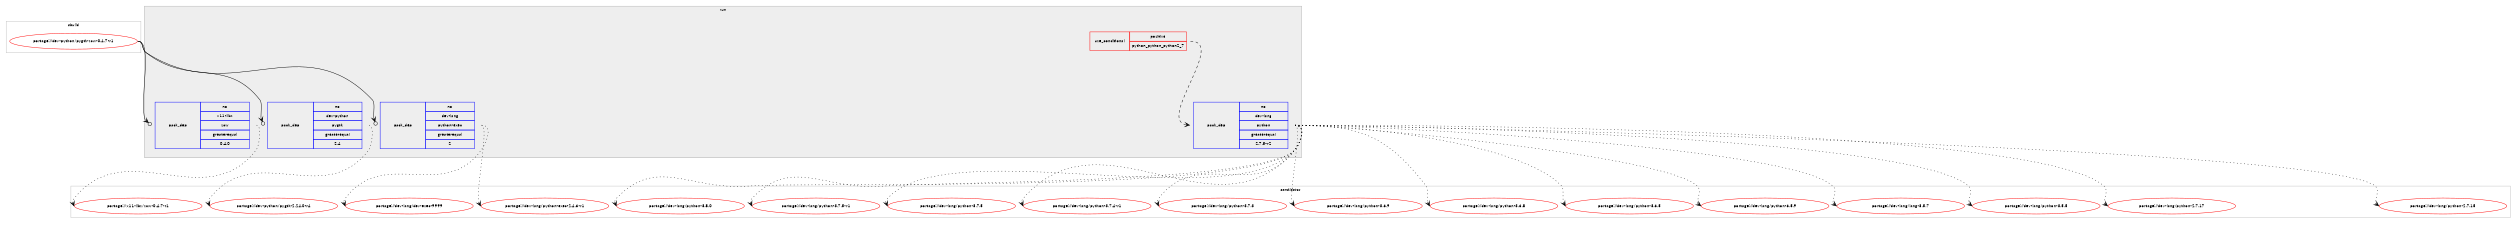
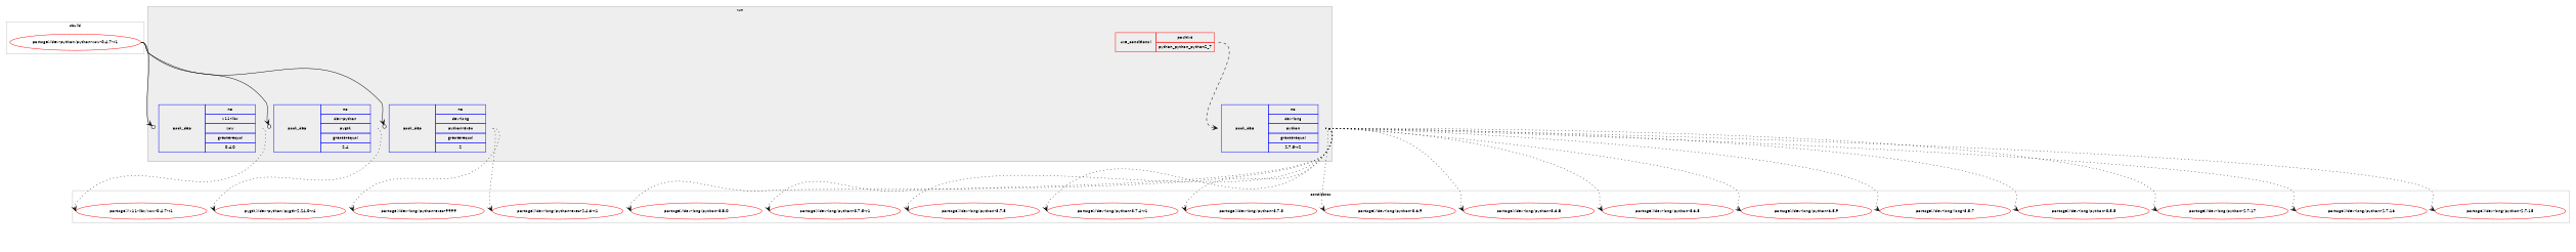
  digraph {
    compound=true
    concentrate=true
    fontname=Lato
    fontsize=10
    newrank=true
    rankdir=TB
    ranksep=1.5
    node [color=red fontname=Lato fontsize=10]
    edge [arrowhead=vee fontname=Lato headport=w style=dotted tailport=e weight=100]
-   n1 [label="portage://dev-python/pygtk-scw-0.4.7-r1" width=4]
+   n1 [label="portage://dev-python/python-scw-0.4.7-r1" width=4]
    n2 [color=blue label=<<TABLE BORDER="0" CELLBORDER="1" CELLSPACING="0" CELLPADDING="4" WIDTH="220"><TR><TD ROWSPAN="6" CELLPADDING="30">pack_dep</TD></TR><TR><TD WIDTH="110">no</TD></TR><TR><TD>dev-lang</TD></TR><TR><TD>python</TD></TR><TR><TD>greaterequal</TD></TR><TR><TD>2.7.5-r2</TD></TR></TABLE>> shape=none]
    n3 [label=<<TABLE BORDER="0" CELLBORDER="1" CELLSPACING="0" CELLPADDING="4"><TR><TD ROWSPAN="3" CELLPADDING="10">use_conditional</TD></TR><TR><TD>positive</TD></TR><TR><TD>python_python_python2_7</TD></TR></TABLE>> shape=none]
    n4 [color=blue label=<<TABLE BORDER="0" CELLBORDER="1" CELLSPACING="0" CELLPADDING="4" WIDTH="220"><TR><TD ROWSPAN="6" CELLPADDING="30">pack_dep</TD></TR><TR><TD WIDTH="110">no</TD></TR><TR><TD>dev-lang</TD></TR><TR><TD>python-exec</TD></TR><TR><TD>greaterequal</TD></TR><TR><TD>2</TD></TR></TABLE>> shape=none]
    n5 [color=blue label=<<TABLE BORDER="0" CELLBORDER="1" CELLSPACING="0" CELLPADDING="4" WIDTH="220"><TR><TD ROWSPAN="6" CELLPADDING="30">pack_dep</TD></TR><TR><TD WIDTH="110">no</TD></TR><TR><TD>dev-python</TD></TR><TR><TD>pygtk</TD></TR><TR><TD>greaterequal</TD></TR><TR><TD>2.4</TD></TR></TABLE>> shape=none]
    n6 [color=blue label=<<TABLE BORDER="0" CELLBORDER="1" CELLSPACING="0" CELLPADDING="4" WIDTH="220"><TR><TD ROWSPAN="6" CELLPADDING="30">pack_dep</TD></TR><TR><TD WIDTH="110">no</TD></TR><TR><TD>x11-libs</TD></TR><TR><TD>scw</TD></TR><TR><TD>greaterequal</TD></TR><TR><TD>0.4.0</TD></TR></TABLE>> shape=none]
    n7 [label="portage://dev-lang/python-2.7.15" width=4]
+   n8 [label="portage://dev-lang/python-2.7.16" width=4]
    n9 [label="portage://dev-lang/python-2.7.17" width=4]
    n10 [label="portage://dev-lang/python-3.5.5" width=4]
    n11 [label="portage://dev-lang/lang-3.5.7" width=4]
    n12 [label="portage://dev-lang/python-6.5.9" width=4]
    n13 [label="portage://dev-lang/python-3.6.5" width=4]
    n14 [label="portage://dev-lang/python-3.6.8" width=4]
    n15 [label="portage://dev-lang/python-3.6.9" width=4]
    n16 [label="portage://dev-lang/python-3.7.3" width=4]
    n17 [label="portage://dev-lang/python-3.7.4-r1" width=4]
    n18 [label="portage://dev-lang/python-3.7.5" width=4]
    n19 [label="portage://dev-lang/python-3.7.5-r1" width=4]
    n20 [label="portage://dev-lang/python-3.8.0" width=4]
    n21 [label="portage://dev-lang/python-exec-2.4.6-r1" width=4]
-   n22 [label="portage://dev-lang/dev-exec-9999" width=4]
-   n23 [label="portage://dev-python/pygtk-2.24.0-r4" width=4]
+   n22 [label="portage://dev-lang/python-exec-9999" width=4]
+   n23 [label="pygtk://dev-python/pygtk-2.24.0-r4" width=4]
    n24 [label="portage://x11-libs/scw-0.4.7-r1" width=4]
    subgraph cluster_1 {
      color=gray
      label=<<i>ebuild</i>>
      rank=same
      n1
    }
    subgraph cluster_2 {
      color=gray
      label=<<i>dependencies</i>>
      subgraph cluster_3 {
        color=gray
        fillcolor="#eeeeee"
        label=<<i>compile</i>>
        style=filled
      }
      subgraph cluster_4 {
        color=gray
        fillcolor="#eeeeee"
        label=<<i>compile and run</i>>
        style=filled
        subgraph sub_5 {
          color=gray
          fillcolor="#eeeeee"
          label=<<i>compile and run</i>>
          style=filled
          n3
          subgraph sub_6 {
            color=gray
            fillcolor="#eeeeee"
            label=<<i>compile and run</i>>
            style=filled
            n2
          }
        }
        subgraph sub_7 {
          color=gray
          fillcolor="#eeeeee"
          label=<<i>compile and run</i>>
          style=filled
          n4
        }
        subgraph sub_8 {
          color=gray
          fillcolor="#eeeeee"
          label=<<i>compile and run</i>>
          style=filled
          n5
        }
        subgraph sub_9 {
          color=gray
          fillcolor="#eeeeee"
          label=<<i>compile and run</i>>
          style=filled
          n6
        }
      }
      subgraph cluster_10 {
        color=gray
        fillcolor="#eeeeee"
        label=<<i>run</i>>
        style=filled
      }
    }
    subgraph cluster_11 {
      color=gray
      label=<<i>candidates</i>>
      rank=same
      subgraph sub_12 {
        color=black
        label=<<i>candidates</i>>
        nodesep=1
        rank=same
        n7
+       n8
        n9
        n10
        n11
        n12
        n13
        n14
        n15
        n16
        n17
        n18
        n19
        n20
      }
      subgraph sub_13 {
        color=black
        label=<<i>candidates</i>>
        nodesep=1
        rank=same
        n21
        n22
      }
      subgraph sub_14 {
        color=black
        label=<<i>candidates</i>>
        nodesep=1
        rank=same
        n23
      }
      subgraph sub_15 {
        color=black
        label=<<i>candidates</i>>
        nodesep=1
        rank=same
        n24
      }
    }
    n1 -> n4 [arrowhead=odotvee style=solid weight=20]
    n1 -> n5 [arrowhead=odotvee style=solid weight=20]
    n1 -> n6 [arrowhead=odotvee style=solid weight=20]
    n2 -> n7
+   n2 -> n8
    n2 -> n9
    n2 -> n10
    n2 -> n11
    n2 -> n12
    n2 -> n13
    n2 -> n14
    n2 -> n15
    n2 -> n16
    n2 -> n17
    n2 -> n18
    n2 -> n19
    n2 -> n20
    n3 -> n2 [style=dashed weight=20]
    n4 -> n21
    n4 -> n22
    n5 -> n23
    n6 -> n24
  }
